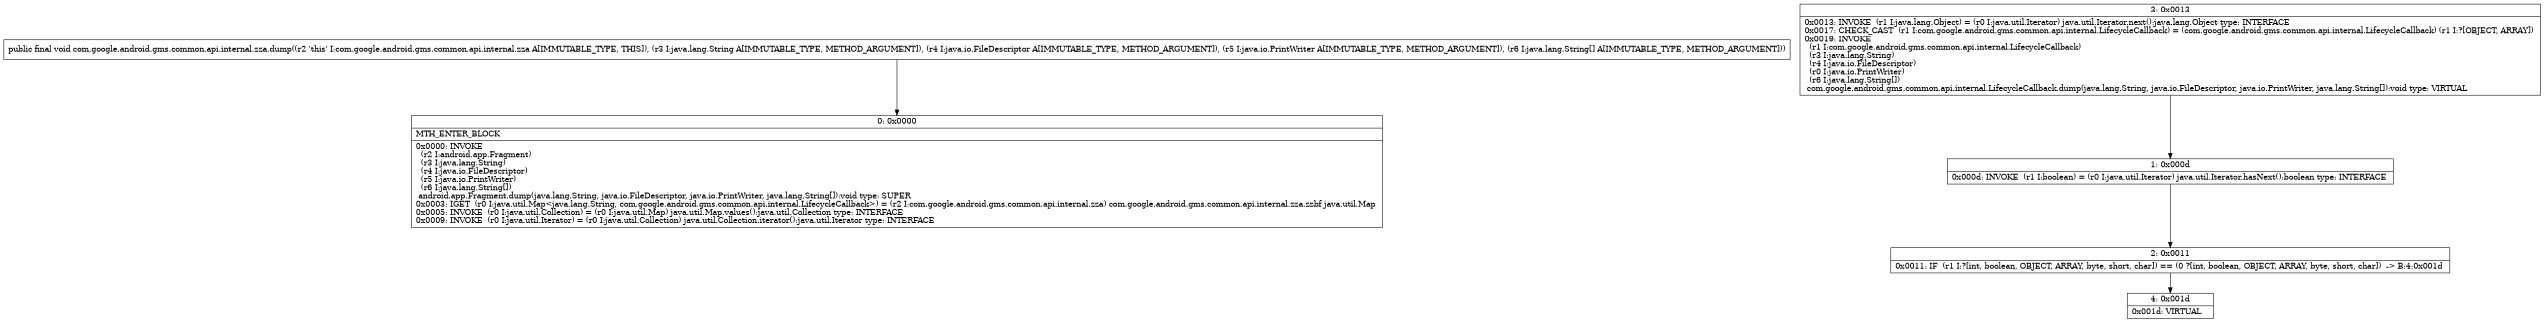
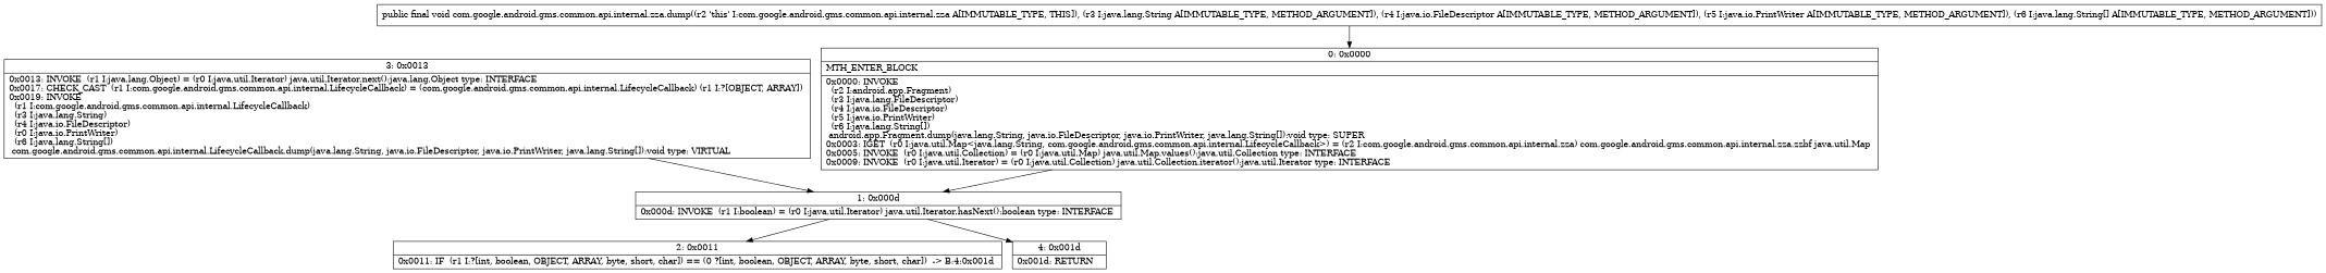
  digraph {
    node [shape=record]
-   n1 [label="{0\:\ 0x0000|MTH_ENTER_BLOCK\l|0x0000: INVOKE  \l  (r2 I:android.app.Fragment)\l  (r3 I:java.lang.String)\l  (r4 I:java.io.FileDescriptor)\l  (r5 I:java.io.PrintWriter)\l  (r6 I:java.lang.String[])\l android.app.Fragment.dump(java.lang.String, java.io.FileDescriptor, java.io.PrintWriter, java.lang.String[]):void type: SUPER \l0x0003: IGET  (r0 I:java.util.Map\<java.lang.String, com.google.android.gms.common.api.internal.LifecycleCallback\>) = (r2 I:com.google.android.gms.common.api.internal.zza) com.google.android.gms.common.api.internal.zza.zzbf java.util.Map \l0x0005: INVOKE  (r0 I:java.util.Collection) = (r0 I:java.util.Map) java.util.Map.values():java.util.Collection type: INTERFACE \l0x0009: INVOKE  (r0 I:java.util.Iterator) = (r0 I:java.util.Collection) java.util.Collection.iterator():java.util.Iterator type: INTERFACE \l}"]
+   n1 [label="{0\:\ 0x0000|MTH_ENTER_BLOCK\l|0x0000: INVOKE  \l  (r2 I:android.app.Fragment)\l  (r3 I:java.lang.FileDescriptor)\l  (r4 I:java.io.FileDescriptor)\l  (r5 I:java.io.PrintWriter)\l  (r6 I:java.lang.String[])\l android.app.Fragment.dump(java.lang.String, java.io.FileDescriptor, java.io.PrintWriter, java.lang.String[]):void type: SUPER \l0x0003: IGET  (r0 I:java.util.Map\<java.lang.String, com.google.android.gms.common.api.internal.LifecycleCallback\>) = (r2 I:com.google.android.gms.common.api.internal.zza) com.google.android.gms.common.api.internal.zza.zzbf java.util.Map \l0x0005: INVOKE  (r0 I:java.util.Collection) = (r0 I:java.util.Map) java.util.Map.values():java.util.Collection type: INTERFACE \l0x0009: INVOKE  (r0 I:java.util.Iterator) = (r0 I:java.util.Collection) java.util.Collection.iterator():java.util.Iterator type: INTERFACE \l}"]
    n2 [label="{1\:\ 0x000d|0x000d: INVOKE  (r1 I:boolean) = (r0 I:java.util.Iterator) java.util.Iterator.hasNext():boolean type: INTERFACE \l}"]
    n3 [label="{2\:\ 0x0011|0x0011: IF  (r1 I:?[int, boolean, OBJECT, ARRAY, byte, short, char]) == (0 ?[int, boolean, OBJECT, ARRAY, byte, short, char])  \-\> B:4:0x001d \l}"]
-   n4 [label="{4\:\ 0x001d|0x001d: VIRTUAL   \l}"]
+   n4 [label="{4\:\ 0x001d|0x001d: RETURN   \l}"]
    n5 [label="{3\:\ 0x0013|0x0013: INVOKE  (r1 I:java.lang.Object) = (r0 I:java.util.Iterator) java.util.Iterator.next():java.lang.Object type: INTERFACE \l0x0017: CHECK_CAST  (r1 I:com.google.android.gms.common.api.internal.LifecycleCallback) = (com.google.android.gms.common.api.internal.LifecycleCallback) (r1 I:?[OBJECT, ARRAY]) \l0x0019: INVOKE  \l  (r1 I:com.google.android.gms.common.api.internal.LifecycleCallback)\l  (r3 I:java.lang.String)\l  (r4 I:java.io.FileDescriptor)\l  (r0 I:java.io.PrintWriter)\l  (r6 I:java.lang.String[])\l com.google.android.gms.common.api.internal.LifecycleCallback.dump(java.lang.String, java.io.FileDescriptor, java.io.PrintWriter, java.lang.String[]):void type: VIRTUAL \l}"]
    n6 [label="{public final void com.google.android.gms.common.api.internal.zza.dump((r2 'this' I:com.google.android.gms.common.api.internal.zza A[IMMUTABLE_TYPE, THIS]), (r3 I:java.lang.String A[IMMUTABLE_TYPE, METHOD_ARGUMENT]), (r4 I:java.io.FileDescriptor A[IMMUTABLE_TYPE, METHOD_ARGUMENT]), (r5 I:java.io.PrintWriter A[IMMUTABLE_TYPE, METHOD_ARGUMENT]), (r6 I:java.lang.String[] A[IMMUTABLE_TYPE, METHOD_ARGUMENT])) }"]
+   n1 -> n2
    n2 -> n3
-   n3 -> n4
+   n2 -> n4
    n5 -> n2
    n6 -> n1
  }
